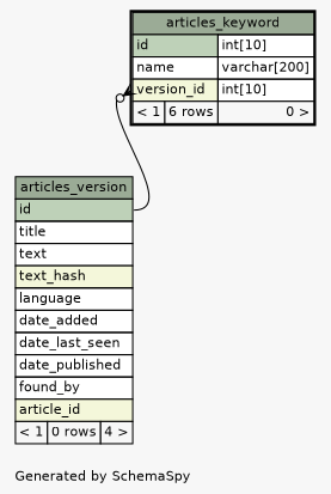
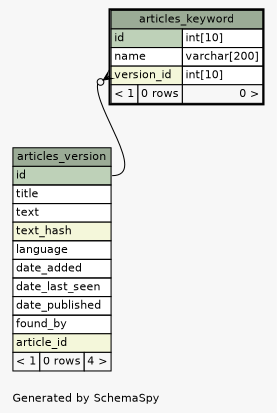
  digraph {
    bgcolor="#f7f7f7"
    fontname=Helvetica
    fontsize=11
    label="\nGenerated by SchemaSpy"
    labeljust=l
    nodesep=0.18
    rankdir=TB
    ranksep=0.46
    node [fontname=Helvetica fontsize=11 shape=plaintext]
-   n1 [label=<     <TABLE BORDER="2" CELLBORDER="1" CELLSPACING="0" BGCOLOR="#ffffff">       <TR><TD COLSPAN="3" BGCOLOR="#9bab96" ALIGN="CENTER">articles_keyword</TD></TR>       <TR><TD PORT="id" COLSPAN="2" BGCOLOR="#bed1b8" ALIGN="LEFT">id</TD><TD PORT="id.type" ALIGN="LEFT">int[10]</TD></TR>       <TR><TD PORT="name" COLSPAN="2" ALIGN="LEFT">name</TD><TD PORT="name.type" ALIGN="LEFT">varchar[200]</TD></TR>       <TR><TD PORT="version_id" COLSPAN="2" BGCOLOR="#f4f7da" ALIGN="LEFT">version_id</TD><TD PORT="version_id.type" ALIGN="LEFT">int[10]</TD></TR>       <TR><TD ALIGN="LEFT" BGCOLOR="#f7f7f7">&lt; 1</TD><TD ALIGN="RIGHT" BGCOLOR="#f7f7f7">6 rows</TD><TD ALIGN="RIGHT" BGCOLOR="#f7f7f7">0 &gt;</TD></TR>     </TABLE>>]
+   n1 [label=<     <TABLE BORDER="2" CELLBORDER="1" CELLSPACING="0" BGCOLOR="#ffffff">       <TR><TD COLSPAN="3" BGCOLOR="#9bab96" ALIGN="CENTER">articles_keyword</TD></TR>       <TR><TD PORT="id" COLSPAN="2" BGCOLOR="#bed1b8" ALIGN="LEFT">id</TD><TD PORT="id.type" ALIGN="LEFT">int[10]</TD></TR>       <TR><TD PORT="name" COLSPAN="2" ALIGN="LEFT">name</TD><TD PORT="name.type" ALIGN="LEFT">varchar[200]</TD></TR>       <TR><TD PORT="version_id" COLSPAN="2" BGCOLOR="#f4f7da" ALIGN="LEFT">version_id</TD><TD PORT="version_id.type" ALIGN="LEFT">int[10]</TD></TR>       <TR><TD ALIGN="LEFT" BGCOLOR="#f7f7f7">&lt; 1</TD><TD ALIGN="RIGHT" BGCOLOR="#f7f7f7">0 rows</TD><TD ALIGN="RIGHT" BGCOLOR="#f7f7f7">0 &gt;</TD></TR>     </TABLE>>]
    n2 [label=<     <TABLE BORDER="0" CELLBORDER="1" CELLSPACING="0" BGCOLOR="#ffffff">       <TR><TD COLSPAN="3" BGCOLOR="#9bab96" ALIGN="CENTER">articles_version</TD></TR>       <TR><TD PORT="id" COLSPAN="3" BGCOLOR="#bed1b8" ALIGN="LEFT">id</TD></TR>       <TR><TD PORT="title" COLSPAN="3" ALIGN="LEFT">title</TD></TR>       <TR><TD PORT="text" COLSPAN="3" ALIGN="LEFT">text</TD></TR>       <TR><TD PORT="text_hash" COLSPAN="3" BGCOLOR="#f4f7da" ALIGN="LEFT">text_hash</TD></TR>       <TR><TD PORT="language" COLSPAN="3" ALIGN="LEFT">language</TD></TR>       <TR><TD PORT="date_added" COLSPAN="3" ALIGN="LEFT">date_added</TD></TR>       <TR><TD PORT="date_last_seen" COLSPAN="3" ALIGN="LEFT">date_last_seen</TD></TR>       <TR><TD PORT="date_published" COLSPAN="3" ALIGN="LEFT">date_published</TD></TR>       <TR><TD PORT="found_by" COLSPAN="3" ALIGN="LEFT">found_by</TD></TR>       <TR><TD PORT="article_id" COLSPAN="3" BGCOLOR="#f4f7da" ALIGN="LEFT">article_id</TD></TR>       <TR><TD ALIGN="LEFT" BGCOLOR="#f7f7f7">&lt; 1</TD><TD ALIGN="RIGHT" BGCOLOR="#f7f7f7">0 rows</TD><TD ALIGN="RIGHT" BGCOLOR="#f7f7f7">4 &gt;</TD></TR>     </TABLE>>]
    n1 -> n2 [arrowhead=none arrowsize=0.8 arrowtail=crowodot dir=back headport="id:e" tailport="version_id:w"]
  }
